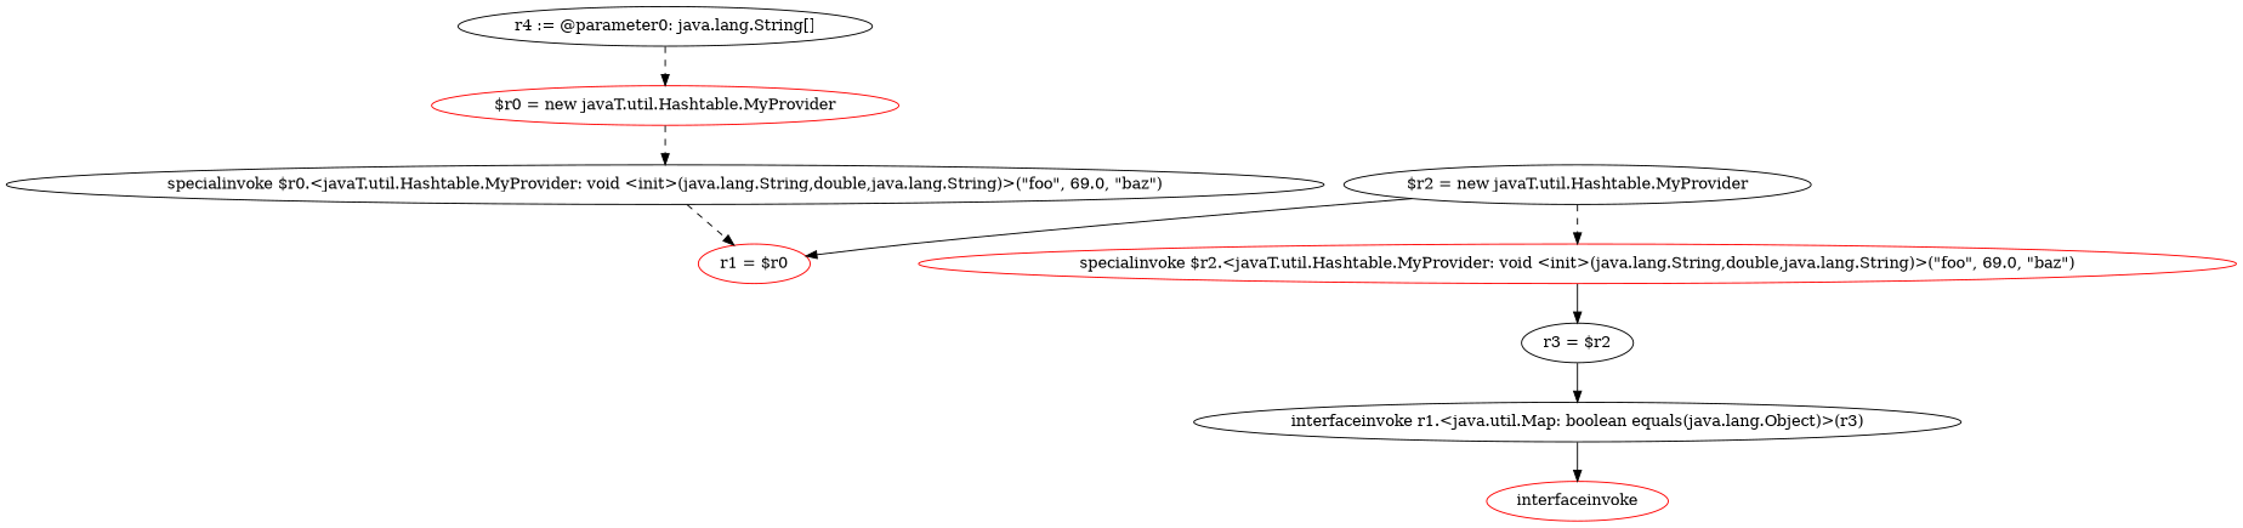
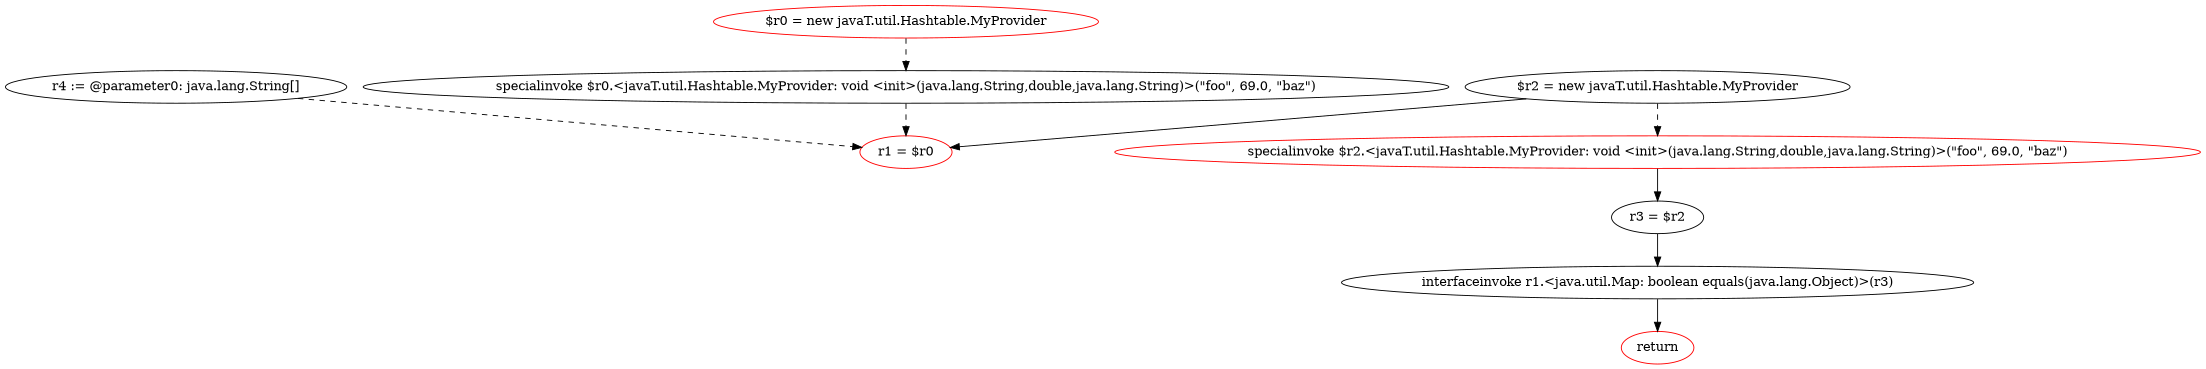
  digraph {
    node [color=black]
    edge [style=dashed]
    "r4 := @parameter0: java.lang.String[]"
    "$r0 = new javaT.util.Hashtable.MyProvider" [color=red]
    "specialinvoke $r0.<javaT.util.Hashtable.MyProvider: void <init>(java.lang.String,double,java.lang.String)>(\"foo\", 69.0, \"baz\")"
    "r1 = $r0" [color=red]
    "$r2 = new javaT.util.Hashtable.MyProvider"
    "specialinvoke $r2.<javaT.util.Hashtable.MyProvider: void <init>(java.lang.String,double,java.lang.String)>(\"foo\", 69.0, \"baz\")" [color=red]
    "r3 = $r2"
    "interfaceinvoke r1.<java.util.Map: boolean equals(java.lang.Object)>(r3)"
-   return [color=red label=interfaceinvoke]
-   "r4 := @parameter0: java.lang.String[]" -> "$r0 = new javaT.util.Hashtable.MyProvider"
+   return [color=red]
+   "r4 := @parameter0: java.lang.String[]" -> "r1 = $r0"
    "$r0 = new javaT.util.Hashtable.MyProvider" -> "specialinvoke $r0.<javaT.util.Hashtable.MyProvider: void <init>(java.lang.String,double,java.lang.String)>(\"foo\", 69.0, \"baz\")"
    "specialinvoke $r0.<javaT.util.Hashtable.MyProvider: void <init>(java.lang.String,double,java.lang.String)>(\"foo\", 69.0, \"baz\")" -> "r1 = $r0"
    "$r2 = new javaT.util.Hashtable.MyProvider" -> "r1 = $r0" [style=solid]
    "$r2 = new javaT.util.Hashtable.MyProvider" -> "specialinvoke $r2.<javaT.util.Hashtable.MyProvider: void <init>(java.lang.String,double,java.lang.String)>(\"foo\", 69.0, \"baz\")"
    "specialinvoke $r2.<javaT.util.Hashtable.MyProvider: void <init>(java.lang.String,double,java.lang.String)>(\"foo\", 69.0, \"baz\")" -> "r3 = $r2" [style=solid]
    "r3 = $r2" -> "interfaceinvoke r1.<java.util.Map: boolean equals(java.lang.Object)>(r3)" [style=solid]
    "interfaceinvoke r1.<java.util.Map: boolean equals(java.lang.Object)>(r3)" -> return [style=solid]
  }
